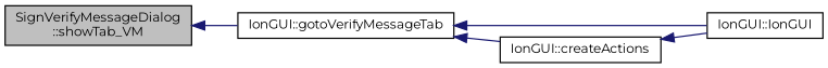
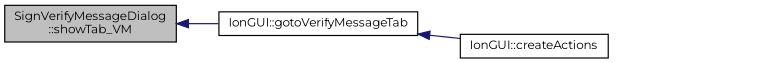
  digraph {
    rankdir=LR
    fontname=Montserrat
    node [color=black fillcolor=white fontname=Montserrat fontsize=10 shape=record style=filled]
    edge [color=midnightblue dir=back fontname=Montserrat fontsize=10 labelfontname=Helvetica labelfontsize=10 style=solid]
    n1 [fillcolor=grey75 fontcolor=black height=0.2 label="SignVerifyMessageDialog\l::showTab_VM" width=0.4]
    n2 [height=0.2 label="IonGUI::gotoVerifyMessageTab" width=0.4]
-   n3 [height=0.2 label="IonGUI::IonGUI" width=0.4]
    n4 [height=0.2 label="IonGUI::createActions" width=0.4]
    n1 -> n2
-   n2 -> n3
    n2 -> n4
-   n4 -> n3
  }
